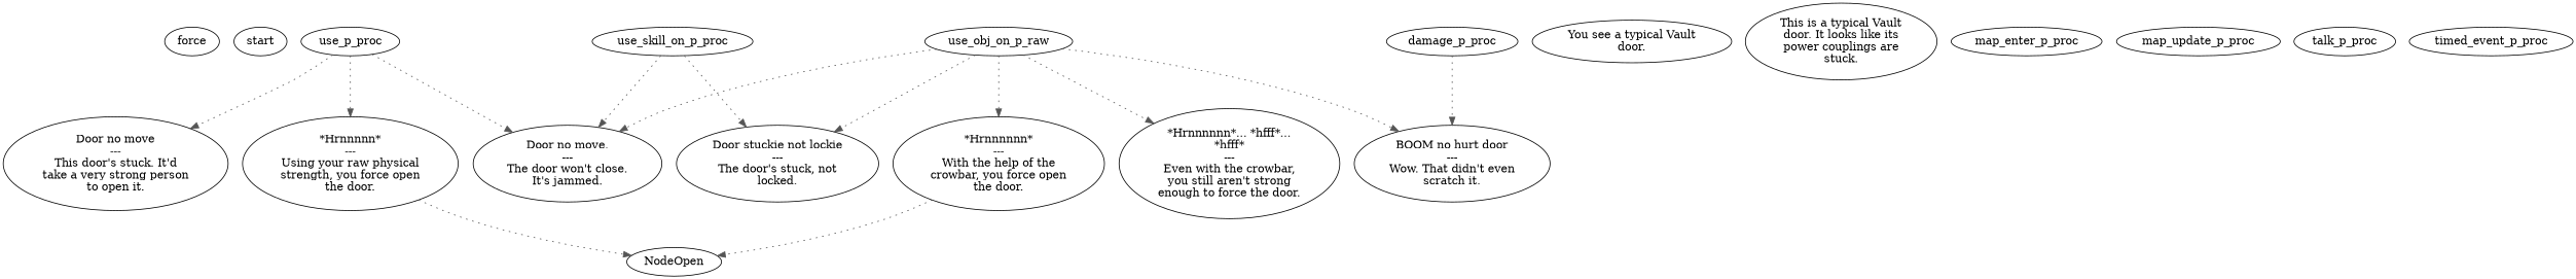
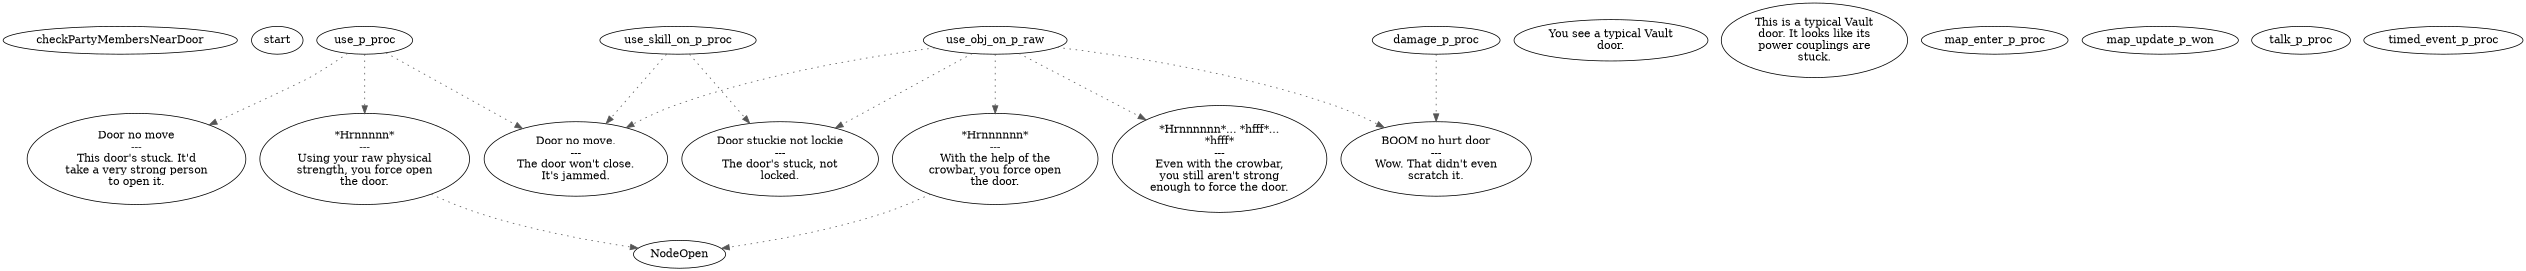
  digraph {
    node [color="#000000" fillcolor="#FFFFFF" style=filled]
    edge [color="#555555" style=dotted]
-   checkPartyMembersNearDoor [label=force]
+   checkPartyMembersNearDoor
    start
    n3 [label="Door no move.\n---\nThe door won't close.\nIt's jammed."]
    use_p_proc
    n5 [label="Door no move\n---\nThis door's stuck. It'd\ntake a very strong person\nto open it."]
    n6 [label="*Hrnnnnn*\n---\nUsing your raw physical\nstrength, you force open\nthe door."]
    NodeOpen
    n8 [label="You see a typical Vault\ndoor."]
    n9 [label="This is a typical Vault\ndoor. It looks like its\npower couplings are\nstuck."]
    use_skill_on_p_proc
    n11 [label="Door stuckie not lockie\n---\nThe door's stuck, not\nlocked."]
    n12 [label=use_obj_on_p_raw]
    n13 [label="*Hrnnnnnn*\n---\nWith the help of the\ncrowbar, you force open\nthe door."]
    n14 [label="*Hrnnnnnn*... *hfff*...\n*hfff*\n---\nEven with the crowbar,\nyou still aren't strong\nenough to force the door."]
    n15 [label="BOOM no hurt door\n---\nWow. That didn't even\nscratch it."]
    damage_p_proc
    map_enter_p_proc
-   map_update_p_proc
+   map_update_p_proc [label=map_update_p_won]
    talk_p_proc
    timed_event_p_proc
    use_p_proc -> n3
    use_p_proc -> n5
    use_p_proc -> n6
    n6 -> NodeOpen
    use_skill_on_p_proc -> n3
    use_skill_on_p_proc -> n11
    n12 -> n3
    n12 -> n11
    n12 -> n13
    n12 -> n14
    n12 -> n15
    n13 -> NodeOpen
    damage_p_proc -> n15
  }
